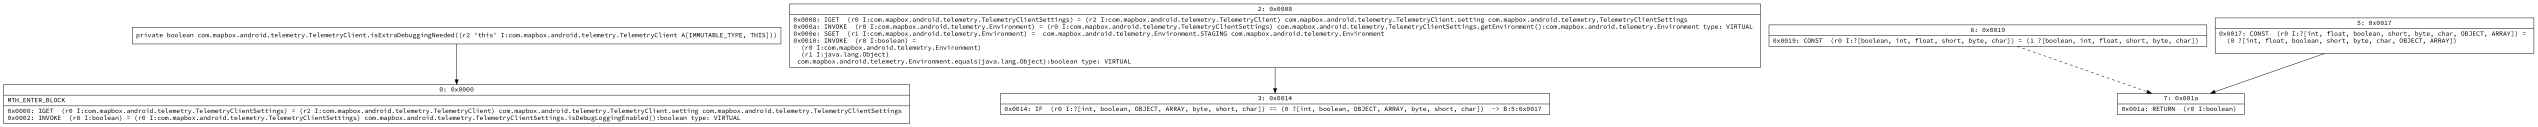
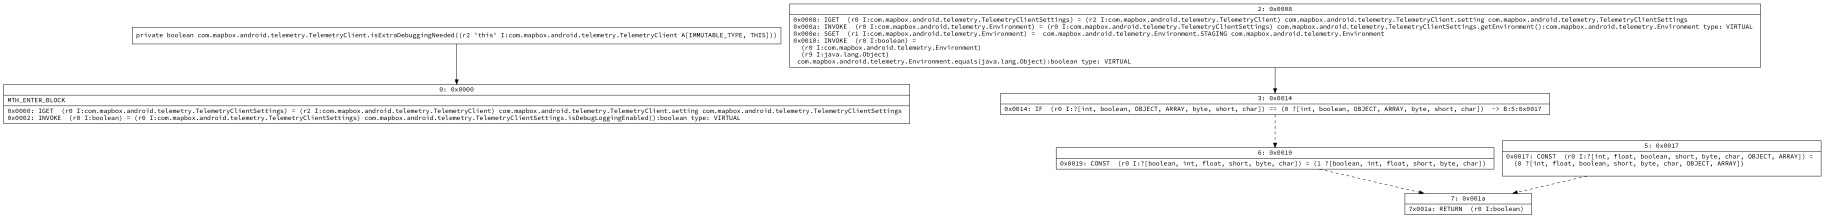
  digraph {
    fontname="Source Code Pro"
    node [fontname="Source Code Pro" shape=record]
    edge [fontname="Source Code Pro"]
    n1 [label="{0\:\ 0x0000|MTH_ENTER_BLOCK\l|0x0000: IGET  (r0 I:com.mapbox.android.telemetry.TelemetryClientSettings) = (r2 I:com.mapbox.android.telemetry.TelemetryClient) com.mapbox.android.telemetry.TelemetryClient.setting com.mapbox.android.telemetry.TelemetryClientSettings \l0x0002: INVOKE  (r0 I:boolean) = (r0 I:com.mapbox.android.telemetry.TelemetryClientSettings) com.mapbox.android.telemetry.TelemetryClientSettings.isDebugLoggingEnabled():boolean type: VIRTUAL \l}"]
-   n2 [label="{2\:\ 0x0008|0x0008: IGET  (r0 I:com.mapbox.android.telemetry.TelemetryClientSettings) = (r2 I:com.mapbox.android.telemetry.TelemetryClient) com.mapbox.android.telemetry.TelemetryClient.setting com.mapbox.android.telemetry.TelemetryClientSettings \l0x000a: INVOKE  (r0 I:com.mapbox.android.telemetry.Environment) = (r0 I:com.mapbox.android.telemetry.TelemetryClientSettings) com.mapbox.android.telemetry.TelemetryClientSettings.getEnvironment():com.mapbox.android.telemetry.Environment type: VIRTUAL \l0x000e: SGET  (r1 I:com.mapbox.android.telemetry.Environment) =  com.mapbox.android.telemetry.Environment.STAGING com.mapbox.android.telemetry.Environment \l0x0010: INVOKE  (r0 I:boolean) = \l  (r0 I:com.mapbox.android.telemetry.Environment)\l  (r1 I:java.lang.Object)\l com.mapbox.android.telemetry.Environment.equals(java.lang.Object):boolean type: VIRTUAL \l}"]
+   n2 [label="{2\:\ 0x0008|0x0008: IGET  (r0 I:com.mapbox.android.telemetry.TelemetryClientSettings) = (r2 I:com.mapbox.android.telemetry.TelemetryClient) com.mapbox.android.telemetry.TelemetryClient.setting com.mapbox.android.telemetry.TelemetryClientSettings \l0x000a: INVOKE  (r0 I:com.mapbox.android.telemetry.Environment) = (r0 I:com.mapbox.android.telemetry.TelemetryClientSettings) com.mapbox.android.telemetry.TelemetryClientSettings.getEnvironment():com.mapbox.android.telemetry.Environment type: VIRTUAL \l0x000e: SGET  (r1 I:com.mapbox.android.telemetry.Environment) =  com.mapbox.android.telemetry.Environment.STAGING com.mapbox.android.telemetry.Environment \l0x0010: INVOKE  (r0 I:boolean) = \l  (r0 I:com.mapbox.android.telemetry.Environment)\l  (r9 I:java.lang.Object)\l com.mapbox.android.telemetry.Environment.equals(java.lang.Object):boolean type: VIRTUAL \l}"]
    n3 [label="{3\:\ 0x0014|0x0014: IF  (r0 I:?[int, boolean, OBJECT, ARRAY, byte, short, char]) == (0 ?[int, boolean, OBJECT, ARRAY, byte, short, char])  \-\> B:5:0x0017 \l}"]
    n4 [label="{6\:\ 0x0019|0x0019: CONST  (r0 I:?[boolean, int, float, short, byte, char]) = (1 ?[boolean, int, float, short, byte, char]) \l}"]
-   n5 [label="{7\:\ 0x001a|0x001a: RETURN  (r0 I:boolean) \l}"]
+   n5 [label="{7\:\ 0x001a|7x001a: RETURN  (r0 I:boolean) \l}"]
    n6 [label="{5\:\ 0x0017|0x0017: CONST  (r0 I:?[int, float, boolean, short, byte, char, OBJECT, ARRAY]) = \l  (0 ?[int, float, boolean, short, byte, char, OBJECT, ARRAY])\l \l}"]
    n7 [label="{private boolean com.mapbox.android.telemetry.TelemetryClient.isExtraDebuggingNeeded((r2 'this' I:com.mapbox.android.telemetry.TelemetryClient A[IMMUTABLE_TYPE, THIS])) }"]
    n2 -> n3
+   n3 -> n4 [style=dashed]
    n4 -> n5 [style=dashed]
-   n6 -> n5
+   n6 -> n5 [style=dashed]
    n7 -> n1
  }
